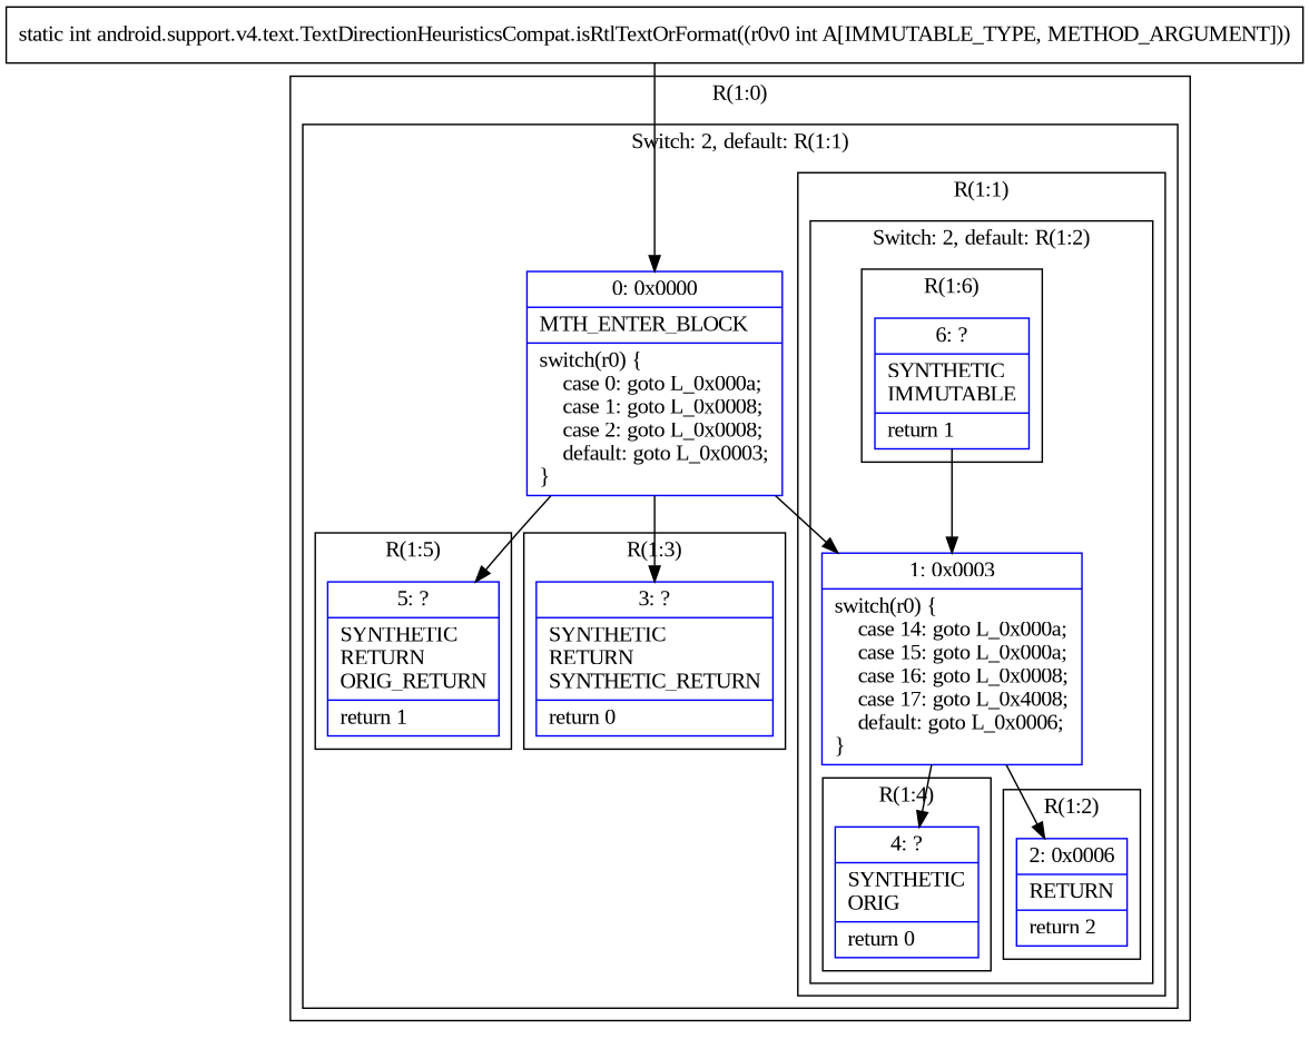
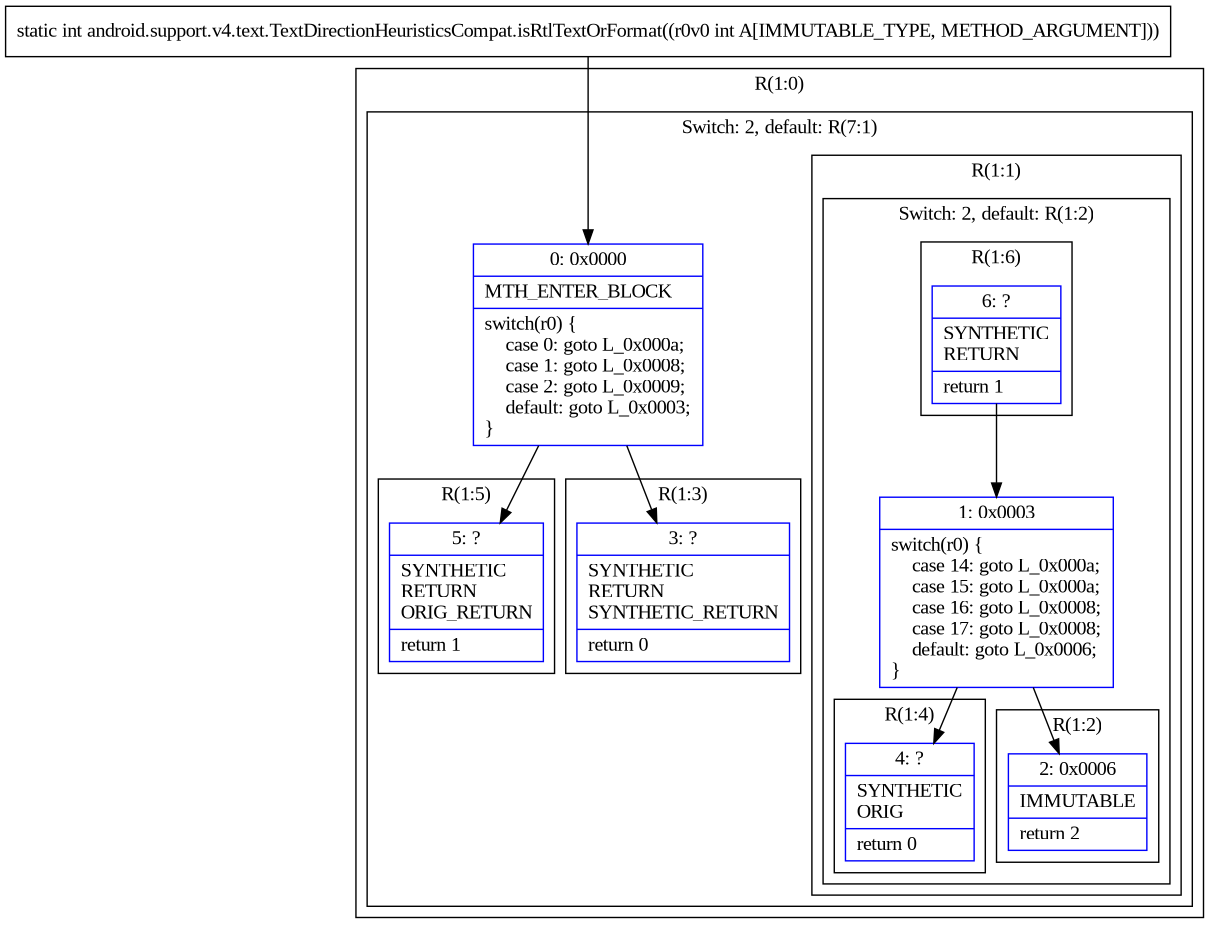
  digraph {
    fontname="Liberation Serif"
    node [color=blue fontname="Liberation Serif" shape=record]
    edge [fontname="Liberation Serif"]
    n1 [label="{5\:\ ?|SYNTHETIC\lRETURN\lORIG_RETURN\l|return 1\l}"]
    n2 [label="{3\:\ ?|SYNTHETIC\lRETURN\lSYNTHETIC_RETURN\l|return 0\l}"]
-   n3 [label="{6\:\ ?|SYNTHETIC\lIMMUTABLE\l|return 1\l}"]
+   n3 [label="{6\:\ ?|SYNTHETIC\lRETURN\l|return 1\l}"]
    n4 [label="{4\:\ ?|SYNTHETIC\lORIG\l|return 0\l}"]
-   n5 [label="{2\:\ 0x0006|RETURN\l|return 2\l}"]
-   n6 [label="{1\:\ 0x0003|switch(r0) \{\l    case 14: goto L_0x000a;\l    case 15: goto L_0x000a;\l    case 16: goto L_0x0008;\l    case 17: goto L_0x4008;\l    default: goto L_0x0006;\l\}\l}"]
-   n7 [label="{0\:\ 0x0000|MTH_ENTER_BLOCK\l|switch(r0) \{\l    case 0: goto L_0x000a;\l    case 1: goto L_0x0008;\l    case 2: goto L_0x0008;\l    default: goto L_0x0003;\l\}\l}"]
+   n5 [label="{2\:\ 0x0006|IMMUTABLE\l|return 2\l}"]
+   n6 [label="{1\:\ 0x0003|switch(r0) \{\l    case 14: goto L_0x000a;\l    case 15: goto L_0x000a;\l    case 16: goto L_0x0008;\l    case 17: goto L_0x0008;\l    default: goto L_0x0006;\l\}\l}"]
+   n7 [label="{0\:\ 0x0000|MTH_ENTER_BLOCK\l|switch(r0) \{\l    case 0: goto L_0x000a;\l    case 1: goto L_0x0008;\l    case 2: goto L_0x0009;\l    default: goto L_0x0003;\l\}\l}"]
    n8 [label="{static int android.support.v4.text.TextDirectionHeuristicsCompat.isRtlTextOrFormat((r0v0 int A[IMMUTABLE_TYPE, METHOD_ARGUMENT])) }" color=""]
    subgraph cluster_1 {
      label="R(1:0)"
      subgraph cluster_2 {
-       label="Switch: 2, default: R(1:1)"
+       label="Switch: 2, default: R(7:1)"
        n7
        subgraph cluster_3 {
          label="R(1:5)"
          n1
        }
        subgraph cluster_4 {
          label="R(1:3)"
          n2
        }
        subgraph cluster_5 {
          label="R(1:1)"
          subgraph cluster_6 {
            label="Switch: 2, default: R(1:2)"
            n6
            subgraph cluster_7 {
              label="R(1:6)"
              n3
            }
            subgraph cluster_8 {
              label="R(1:4)"
              n4
            }
            subgraph cluster_9 {
              label="R(1:2)"
              n5
            }
          }
        }
      }
    }
    n3 -> n6
    n6 -> n4
    n6 -> n5
    n7 -> n1
    n7 -> n2
-   n7 -> n6
    n8 -> n7
  }
